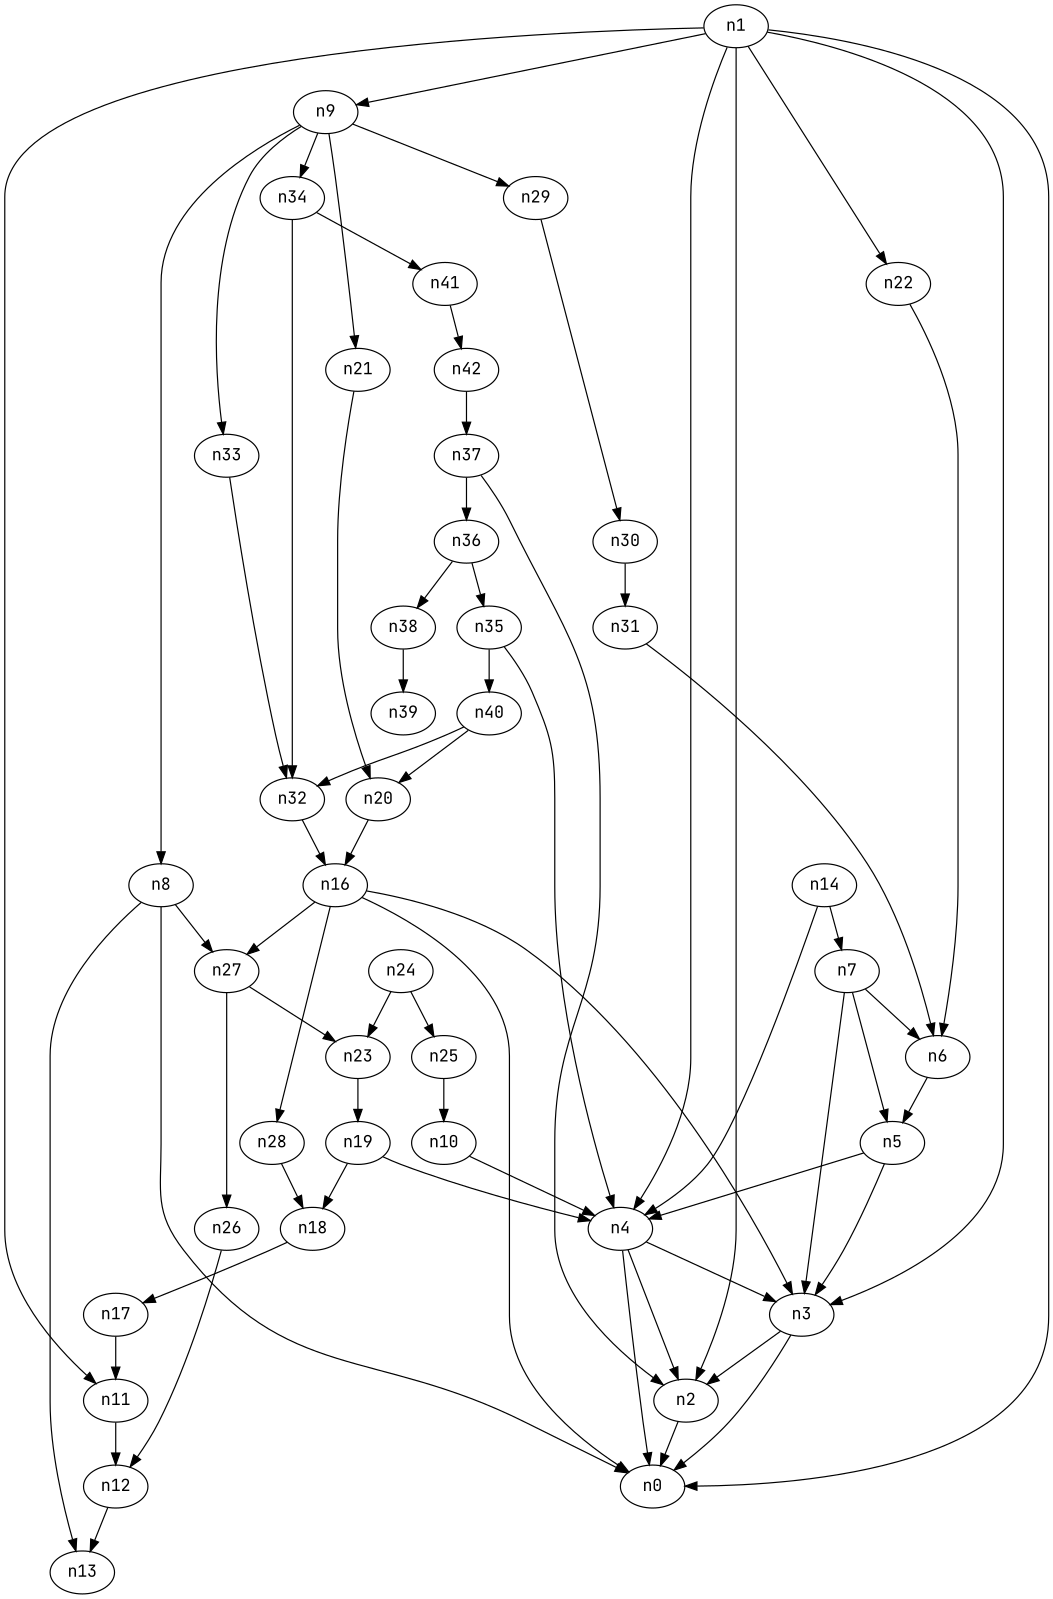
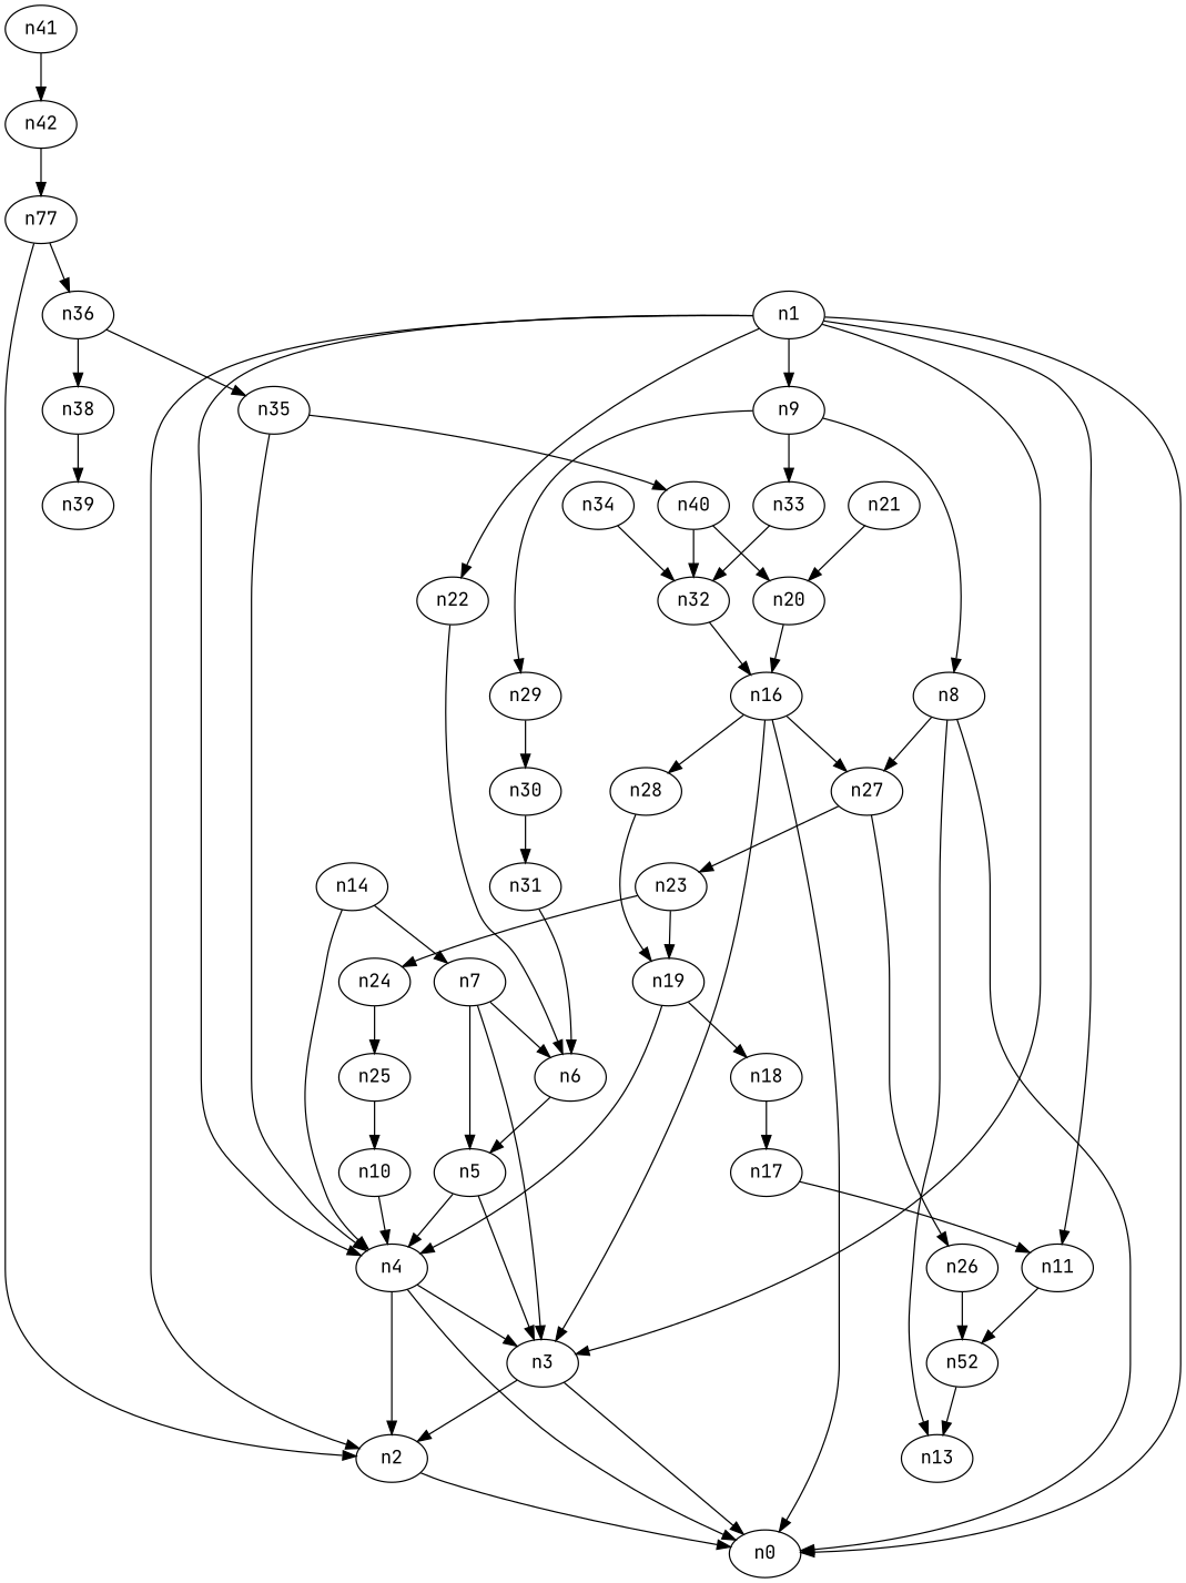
  digraph {
    fontname="JetBrains Mono"
    node [fontname="JetBrains Mono"]
    edge [fontname="JetBrains Mono"]
    n1
    n0
    n2
    n3
    n4
    n9
    n11
    n22
    n8
    n21
    n29
    n33
    n34
-   n12
+   n12 [label=n52]
    n6
    n13
    n27
    n20
    n30
    n32
    n41
    n5
    n7
    n23
    n26
    n19
    n24
    n16
    n31
    n42
    n10
    n14
    n28
    n18
    n17
    n25
-   n37
+   n37 [label=n77]
    n35
    n40
    n36
    n38
    n39
    n1 -> n0
    n1 -> n2
    n1 -> n3
    n1 -> n4
    n1 -> n9
    n1 -> n11
    n1 -> n22
    n2 -> n0
    n3 -> n0
    n3 -> n2
    n4 -> n0
    n4 -> n2
    n4 -> n3
    n9 -> n8
-   n9 -> n21
    n9 -> n29
    n9 -> n33
-   n9 -> n34
    n11 -> n12
    n22 -> n6
    n8 -> n0
    n8 -> n13
    n8 -> n27
    n21 -> n20
    n29 -> n30
    n33 -> n32
    n34 -> n32
-   n34 -> n41
    n12 -> n13
    n6 -> n5
    n27 -> n23
    n27 -> n26
    n20 -> n16
    n30 -> n31
    n32 -> n16
    n41 -> n42
    n5 -> n3
    n5 -> n4
    n7 -> n3
    n7 -> n6
    n7 -> n5
    n23 -> n19
-   n24 -> n23
+   n23 -> n24
    n26 -> n12
    n19 -> n4
    n19 -> n18
    n24 -> n25
    n16 -> n0
    n16 -> n3
    n16 -> n27
    n16 -> n28
    n31 -> n6
    n42 -> n37
    n10 -> n4
    n14 -> n4
    n14 -> n7
-   n28 -> n18
+   n28 -> n19
    n18 -> n17
    n17 -> n11
    n25 -> n10
    n37 -> n2
    n37 -> n36
    n35 -> n4
    n35 -> n40
    n40 -> n20
    n40 -> n32
    n36 -> n35
    n36 -> n38
    n38 -> n39
  }
